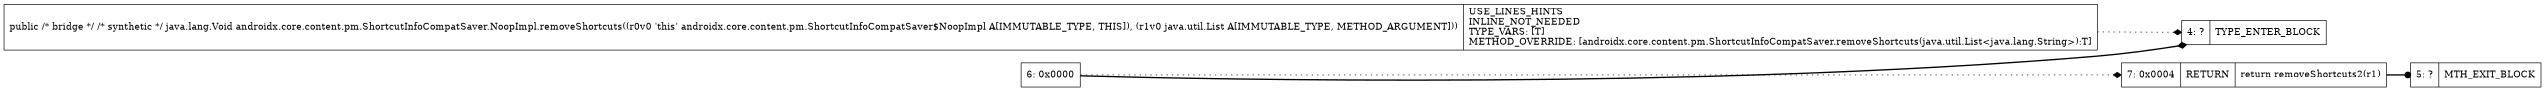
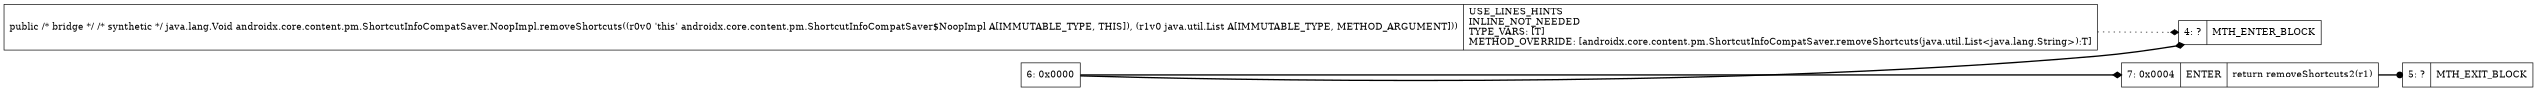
  digraph {
    rankdir=LR
    node [shape=record]
    edge [arrowhead=diamond style=bold]
-   n1 [label="{4\:\ ?|TYPE_ENTER_BLOCK\l}"]
+   n1 [label="{4\:\ ?|MTH_ENTER_BLOCK\l}"]
    n2 [label="{6\:\ 0x0000}"]
-   n3 [label="{7\:\ 0x0004|RETURN\l|return removeShortcuts2(r1)\l}"]
+   n3 [label="{7\:\ 0x0004|ENTER\l|return removeShortcuts2(r1)\l}"]
    n4 [label="{5\:\ ?|MTH_EXIT_BLOCK\l}"]
    n5 [label="{public \/* bridge *\/ \/* synthetic *\/ java.lang.Void androidx.core.content.pm.ShortcutInfoCompatSaver.NoopImpl.removeShortcuts((r0v0 'this' androidx.core.content.pm.ShortcutInfoCompatSaver$NoopImpl A[IMMUTABLE_TYPE, THIS]), (r1v0 java.util.List A[IMMUTABLE_TYPE, METHOD_ARGUMENT]))  | USE_LINES_HINTS\lINLINE_NOT_NEEDED\lTYPE_VARS: [T]\lMETHOD_OVERRIDE: [androidx.core.content.pm.ShortcutInfoCompatSaver.removeShortcuts(java.util.List\<java.lang.String\>):T]\l}"]
    n2 -> n1
-   n2 -> n3 [style=dotted]
+   n2 -> n3
    n3 -> n4 [arrowhead=dot]
    n5 -> n1 [style=dotted]
  }
